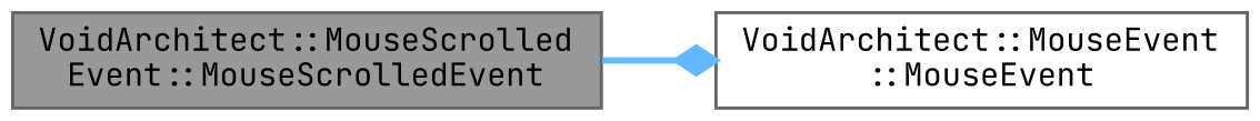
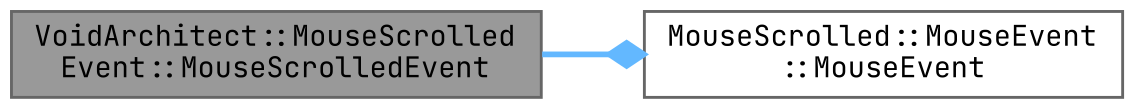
  digraph {
    rankdir=LR
    fontname="JetBrains Mono"
    node [fontname="JetBrains Mono" fontsize=10 shape=box style=filled]
    n1 [color=gray40 fillcolor=grey60 fontcolor=black height=0.2 label="VoidArchitect::MouseScrolled\lEvent::MouseScrolledEvent" width=0.4]
-   n2 [color=grey40 fillcolor=white height=0.2 label="VoidArchitect::MouseEvent\l::MouseEvent" width=0.4]
+   n2 [color=grey40 fillcolor=white height=0.2 label="MouseScrolled::MouseEvent\l::MouseEvent" width=0.4]
    n1 -> n2 [color=steelblue1 fontname="JetBrains Mono" fontsize=10 labelfontname=Helvetica labelfontsize=10 style=bold arrowhead=diamond]
  }
